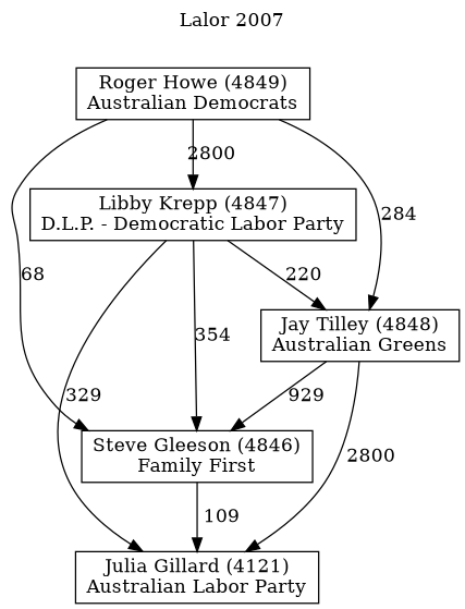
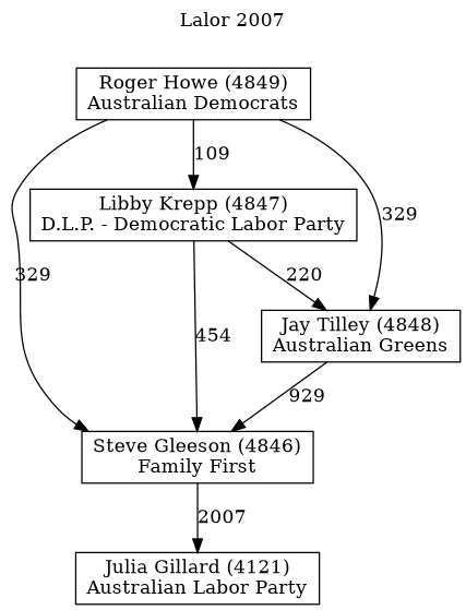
  digraph {
    fontname="DejaVu Serif"
    label="Lalor 2007"
    labelloc=t
    mclimit=10
    node [fontname="DejaVu Serif" shape=box]
    edge [fontname="DejaVu Serif"]
    n1 [label="Julia Gillard (4121)\nAustralian Labor Party"]
    n2 [label="Steve Gleeson (4846)\nFamily First"]
    n3 [label="Jay Tilley (4848)\nAustralian Greens"]
    n4 [label="Libby Krepp (4847)\nD.L.P. - Democratic Labor Party"]
    n5 [label="Roger Howe (4849)\nAustralian Democrats"]
-   n2 -> n1 [label=109]
-   n3 -> n1 [label=2800]
+   n2 -> n1 [label=2007]
    n3 -> n2 [label=929]
-   n4 -> n1 [label=329]
-   n4 -> n2 [label=354]
+   n4 -> n2 [label=454]
    n4 -> n3 [label=220]
-   n5 -> n2 [label=68]
-   n5 -> n3 [label=284]
-   n5 -> n4 [label=2800]
+   n5 -> n2 [label=329]
+   n5 -> n3 [label=329]
+   n5 -> n4 [label=109]
  }
